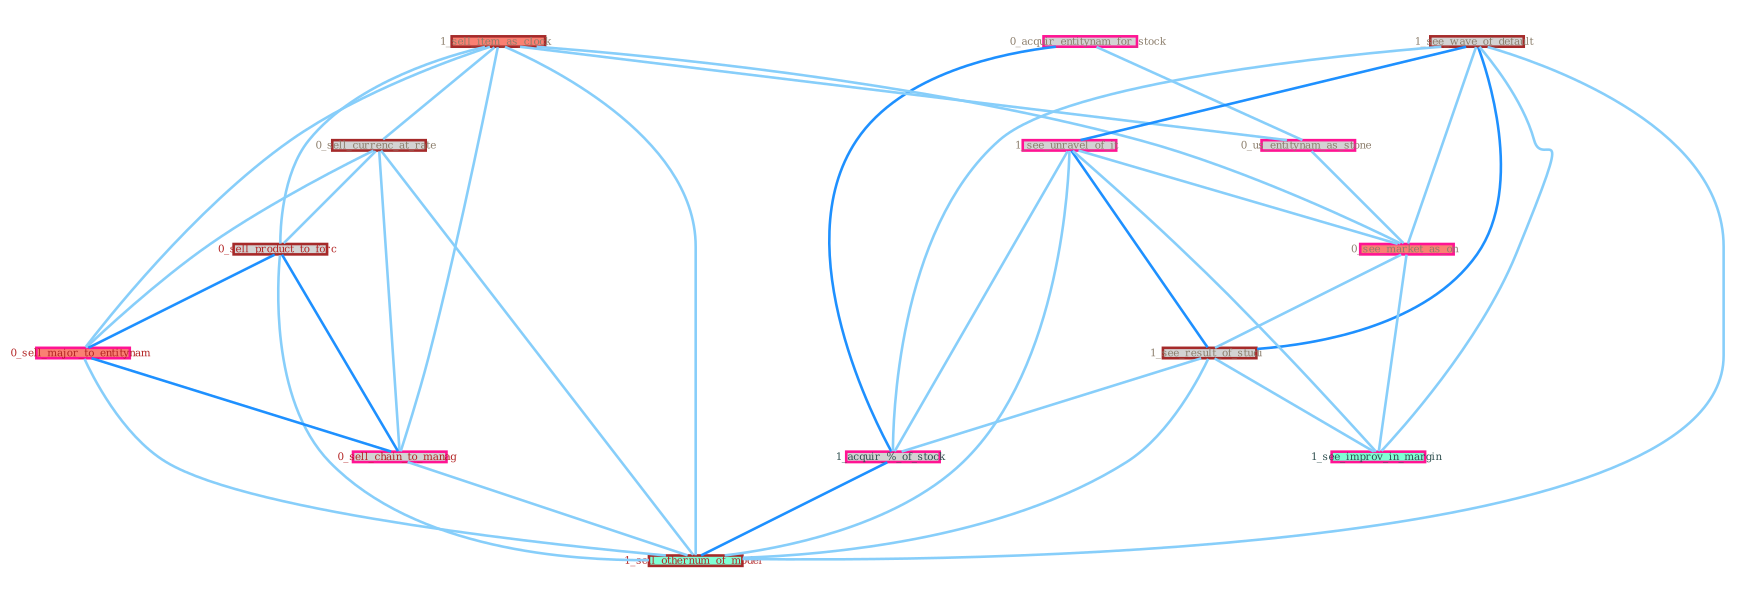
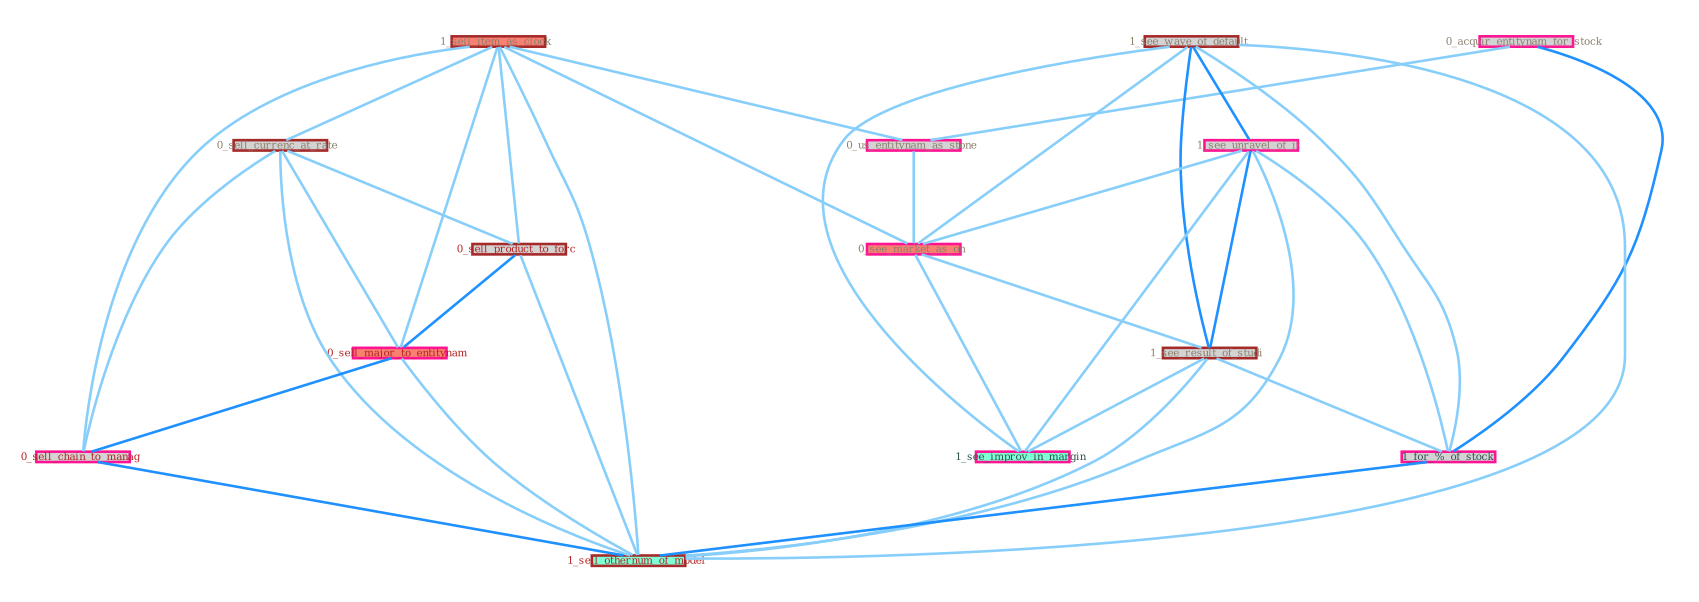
  graph {
    node [color=deeppink fillcolor=lightgrey fixedsize=true fontcolor="#8b7d6b" fontsize=4 shape=polygon style=filled]
    edge [color="#87cefa" w=1]
    "0_acquir_entitynam_for_stock " [height=.06 width=.5]
    "1_sell_item_as_clock " [color=brown fillcolor=salmon height=.06 width=.5]
    "1_see_wave_of_default " [color=brown height=.06 width=.5]
    "0_us_entitynam_as_stone " [height=.06 width=.5]
    "1_see_unravel_of_it " [height=.06 width=.5]
    "0_sell_currenc_at_rate " [color=brown height=.06 width=.5]
    "0_see_market_as_on " [fillcolor=salmon height=.06 width=.5]
    "1_see_result_of_studi " [color=brown height=.06 width=.5]
    "0_sell_product_to_forc " [color=brown fontcolor="#b22222" height=.06 width=.5]
    "0_sell_major_to_entitynam " [fillcolor=salmon fontcolor="#b22222" height=.06 width=.5]
    "0_sell_chain_to_manag " [fontcolor="#b22222" height=.06 width=.5]
-   "1_acquir_%_of_stock " [fontcolor="#2f4f4f" height=.06 width=.5]
+   "1_acquir_%_of_stock " [fontcolor="#2f4f4f" height=.06 width=.5 label="1_for_%_of_stock"]
    "1_sell_othernum_of_model " [color=brown fillcolor=aquamarine fontcolor="#b22222" height=.06 width=.5]
    "1_see_improv_in_margin " [fillcolor=aquamarine fontcolor="#2f4f4f" height=.06 width=.5]
    subgraph sub_1 {
      "0_acquir_entitynam_for_stock "
      "1_sell_item_as_clock "
      "1_see_wave_of_default "
      "0_us_entitynam_as_stone "
      "1_see_unravel_of_it "
      "0_sell_currenc_at_rate "
      "0_see_market_as_on "
      "1_see_result_of_studi "
    }
    subgraph sub_2 {
      "0_sell_product_to_forc "
      "0_sell_major_to_entitynam "
      "0_sell_chain_to_manag "
    }
    "0_acquir_entitynam_for_stock " -- "0_us_entitynam_as_stone "
    "0_acquir_entitynam_for_stock " -- "1_acquir_%_of_stock " [color="#1e90ff" w=2]
    "1_sell_item_as_clock " -- "0_us_entitynam_as_stone "
    "1_sell_item_as_clock " -- "0_sell_currenc_at_rate "
    "1_sell_item_as_clock " -- "0_see_market_as_on "
    "1_sell_item_as_clock " -- "0_sell_product_to_forc "
    "1_sell_item_as_clock " -- "0_sell_major_to_entitynam "
    "1_sell_item_as_clock " -- "0_sell_chain_to_manag "
    "1_sell_item_as_clock " -- "1_sell_othernum_of_model "
    "1_see_wave_of_default " -- "1_see_unravel_of_it " [color="#1e90ff" w=2]
    "1_see_wave_of_default " -- "0_see_market_as_on "
    "1_see_wave_of_default " -- "1_see_result_of_studi " [color="#1e90ff" w=2]
    "1_see_wave_of_default " -- "1_acquir_%_of_stock "
    "1_see_wave_of_default " -- "1_sell_othernum_of_model "
    "1_see_wave_of_default " -- "1_see_improv_in_margin "
    "0_us_entitynam_as_stone " -- "0_see_market_as_on "
    "1_see_unravel_of_it " -- "0_see_market_as_on "
    "1_see_unravel_of_it " -- "1_see_result_of_studi " [color="#1e90ff" w=2]
    "1_see_unravel_of_it " -- "1_acquir_%_of_stock "
    "1_see_unravel_of_it " -- "1_sell_othernum_of_model "
    "1_see_unravel_of_it " -- "1_see_improv_in_margin "
    "0_sell_currenc_at_rate " -- "0_sell_product_to_forc "
    "0_sell_currenc_at_rate " -- "0_sell_major_to_entitynam "
    "0_sell_currenc_at_rate " -- "0_sell_chain_to_manag "
    "0_sell_currenc_at_rate " -- "1_sell_othernum_of_model "
    "0_see_market_as_on " -- "1_see_result_of_studi "
    "0_see_market_as_on " -- "1_see_improv_in_margin "
    "1_see_result_of_studi " -- "1_acquir_%_of_stock "
    "1_see_result_of_studi " -- "1_sell_othernum_of_model "
    "1_see_result_of_studi " -- "1_see_improv_in_margin "
    "0_sell_product_to_forc " -- "0_sell_major_to_entitynam " [color="#1e90ff" w=2]
-   "0_sell_product_to_forc " -- "0_sell_chain_to_manag " [color="#1e90ff" w=2]
    "0_sell_product_to_forc " -- "1_sell_othernum_of_model "
    "0_sell_major_to_entitynam " -- "0_sell_chain_to_manag " [color="#1e90ff" w=2]
    "0_sell_major_to_entitynam " -- "1_sell_othernum_of_model "
-   "0_sell_chain_to_manag " -- "1_sell_othernum_of_model "
+   "0_sell_chain_to_manag " -- "1_sell_othernum_of_model " [color="#1e90ff"]
    "1_acquir_%_of_stock " -- "1_sell_othernum_of_model " [color="#1e90ff"]
  }
